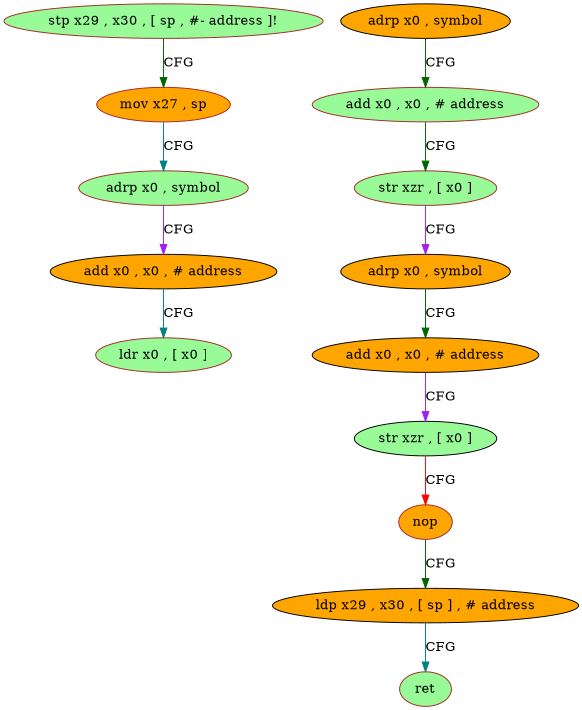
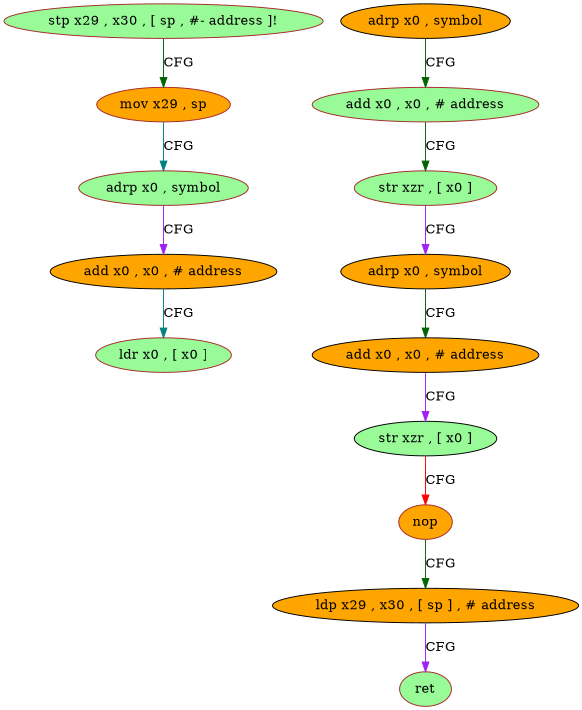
  digraph {
    node [color=brown fillcolor=palegreen style=filled]
    edge [color=darkgreen]
    n1 [label="stp x29 , x30 , [ sp , #- address ]!"]
-   n2 [fillcolor=orange label="mov x27 , sp"]
+   n2 [fillcolor=orange label="mov x29 , sp"]
    n3 [label="adrp x0 , symbol"]
    n4 [color=black fillcolor=orange label="add x0 , x0 , # address"]
    n5 [label="ldr x0 , [ x0 ]"]
    n6 [color=black fillcolor=orange label="adrp x0 , symbol"]
    n7 [label="add x0 , x0 , # address"]
    n8 [label=ret]
    n9 [label="str xzr , [ x0 ]"]
    n10 [color=black fillcolor=orange label="adrp x0 , symbol"]
    n11 [color=black fillcolor=orange label="add x0 , x0 , # address"]
    n12 [color=black label="str xzr , [ x0 ]"]
    n13 [fillcolor=orange label=nop]
    n14 [color=black fillcolor=orange label="ldp x29 , x30 , [ sp ] , # address"]
    n1 -> n2 [label=CFG]
    n2 -> n3 [color=teal label=CFG]
    n3 -> n4 [color=purple label=CFG]
    n4 -> n5 [color=teal label=CFG]
    n6 -> n7 [label=CFG]
    n7 -> n9 [label=CFG]
    n9 -> n10 [color=purple label=CFG]
    n10 -> n11 [label=CFG]
    n11 -> n12 [color=purple label=CFG]
    n12 -> n13 [color=red label=CFG]
    n13 -> n14 [label=CFG]
-   n14 -> n8 [color=teal label=CFG]
+   n14 -> n8 [color=purple label=CFG]
  }
